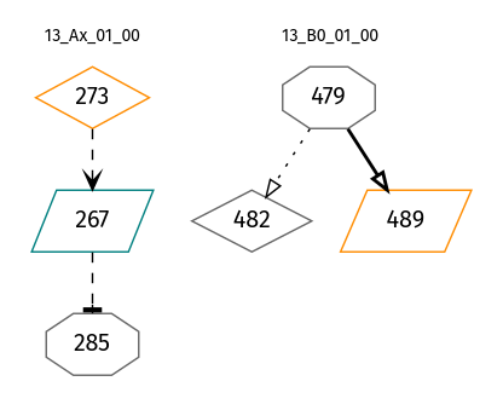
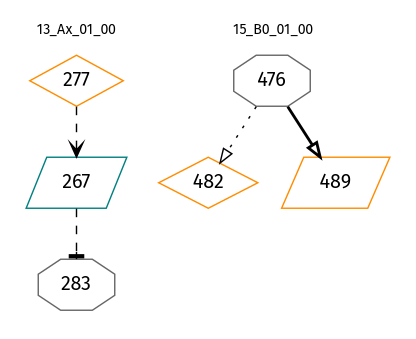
  digraph {
    fontname="Fira Sans"
    node [color=darkorange fontname="Fira Sans" shape=diamond]
    edge [arrowhead=onormal color=black fontname="Fira Sans" style=dashed]
-   n1 [label=273]
+   n1 [label=277]
    n2 [color=teal label=267 shape=parallelogram]
-   n3 [color=gray40 label=285 shape=octagon]
-   n4 [color=gray40 label=479 shape=octagon]
-   n5 [color=gray40 label=482]
+   n3 [color=gray40 label=283 shape=octagon]
+   n4 [color=gray40 label=476 shape=octagon]
+   n5 [label=482]
    n6 [label=489 shape=parallelogram]
    subgraph cluster_1 {
      color=white
      fontsize=10
      label="13_Ax_01_00"
      n1
      n2
      n3
    }
    subgraph cluster_2 {
      color=white
      fontsize=10
-     label="13_B0_01_00"
+     label="15_B0_01_00"
      n4
      n5
      n6
    }
    n1 -> n2 [arrowhead=vee]
    n2 -> n3 [arrowhead=tee]
    n4 -> n5 [style=dotted]
    n4 -> n6 [style=bold]
  }
